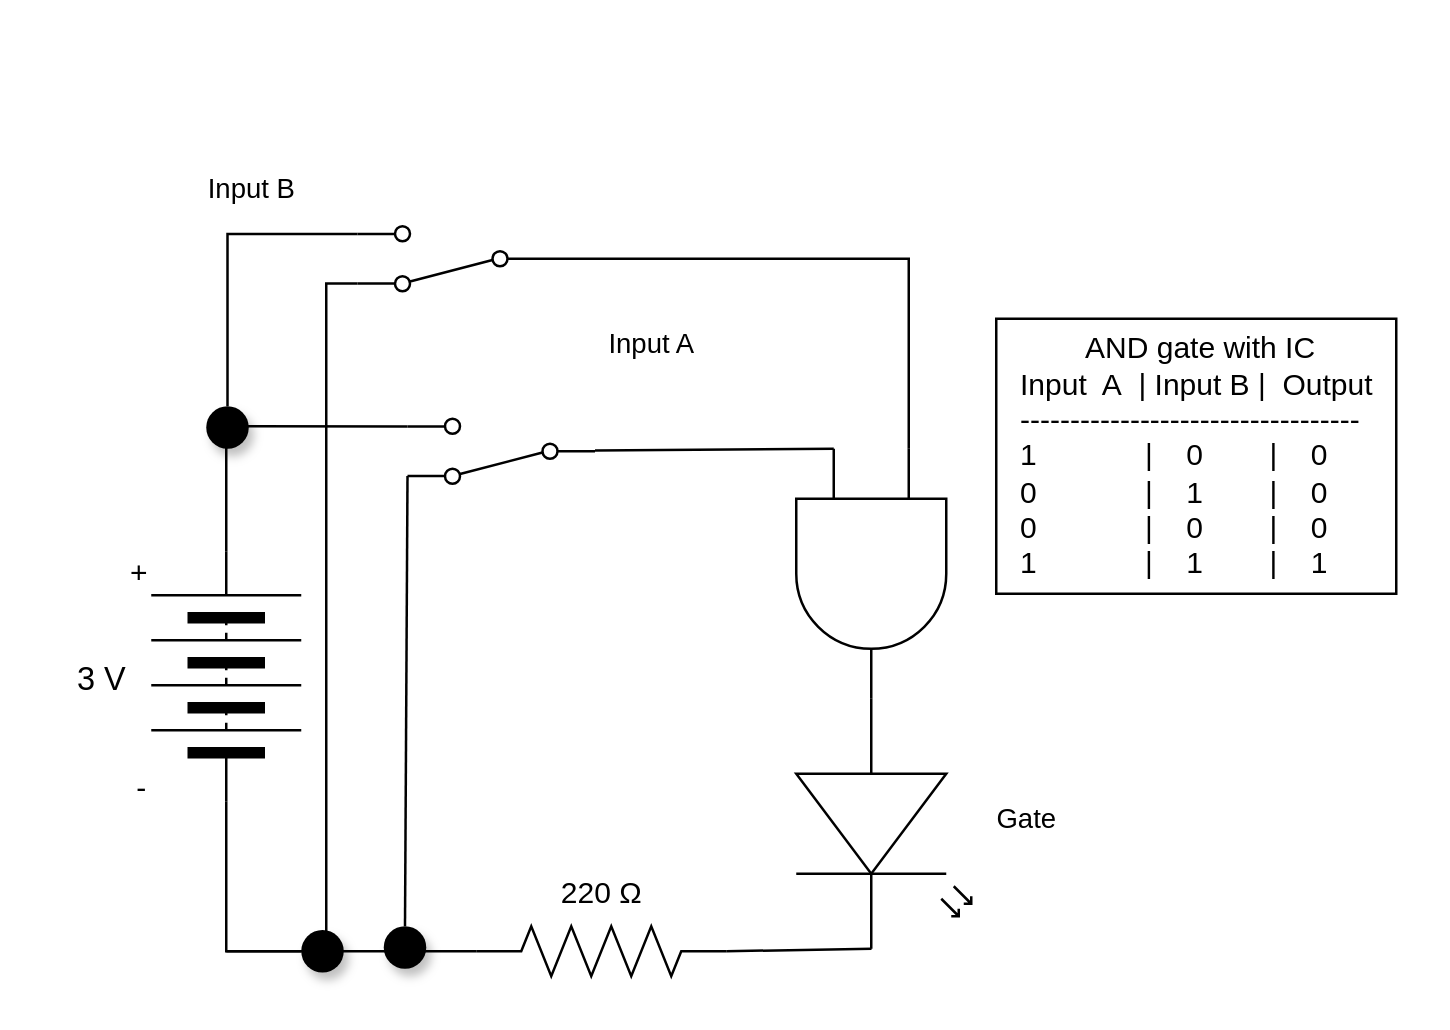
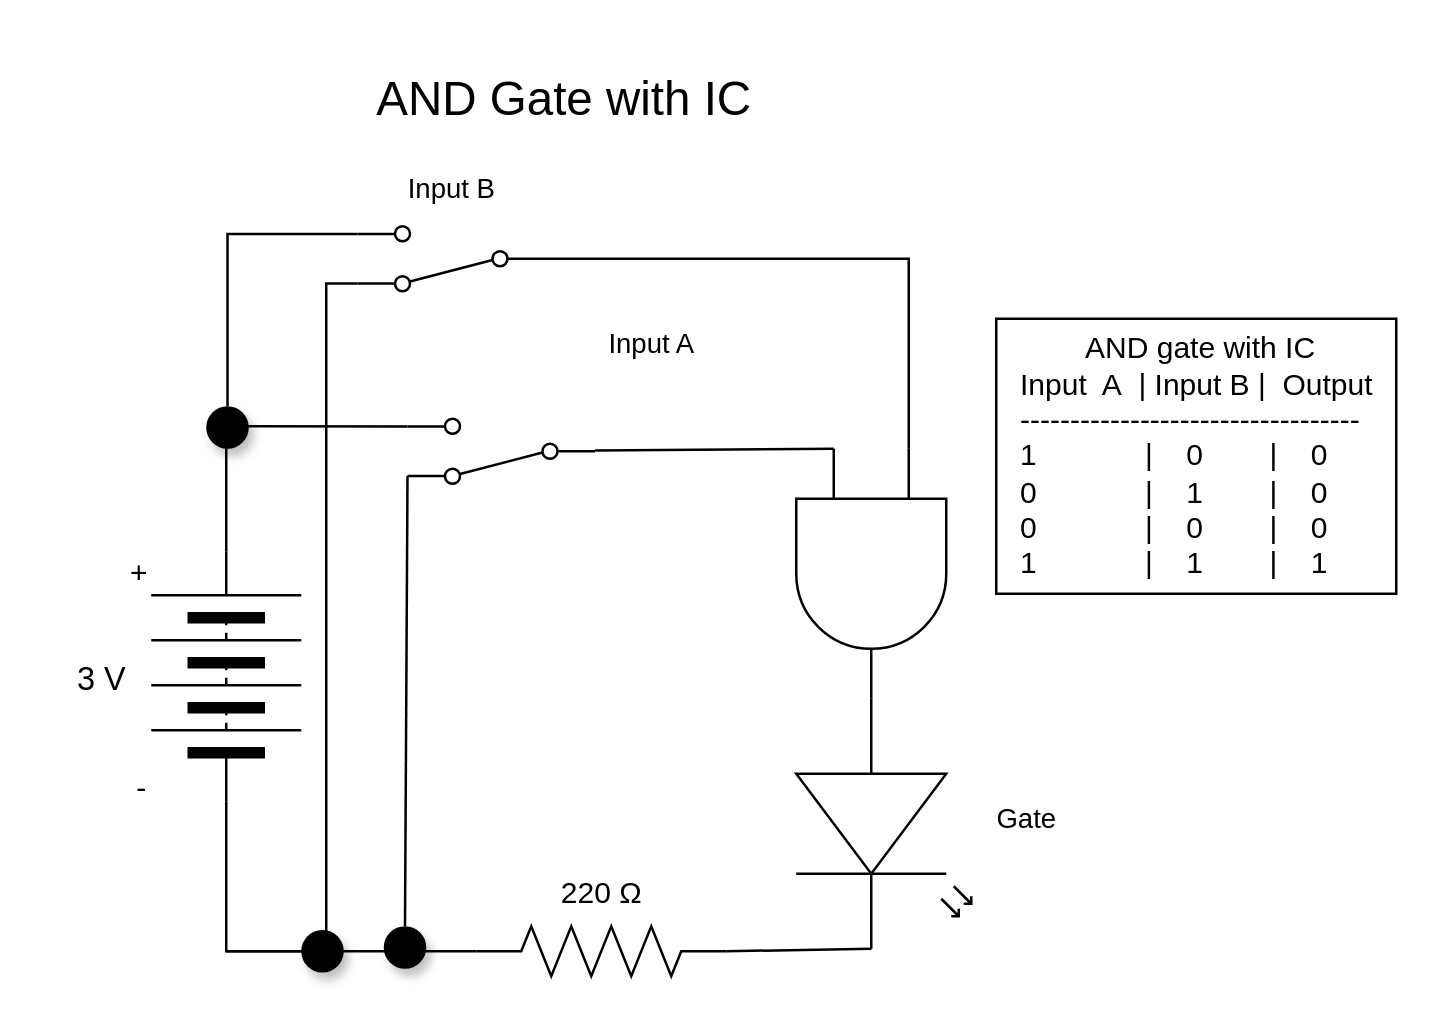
  <mxCell id="0" />
  <mxCell id="1" parent="0" />
  <mxCell id="2" style="html=1;exitX=1;exitY=0.5;exitDx=0;exitDy=0;endArrow=none;endFill=0;rounded=0;entryX=1;entryY=0.88;entryDx=0;entryDy=0;" edge="1" parent="1" source="4" target="12"><mxGeometry relative="1" as="geometry"><mxPoint x="130" y="190" as="targetPoint" /><Array as="points"><mxPoint x="90" y="170" /></Array></mxGeometry></mxCell>
  <mxCell id="3" style="edgeStyle=orthogonalEdgeStyle;rounded=0;html=1;entryX=0;entryY=0.5;entryDx=0;entryDy=0;entryPerimeter=0;endArrow=none;endFill=0;startArrow=none;" edge="1" parent="1" source="27" target="20"><mxGeometry relative="1" as="geometry"><Array as="points"><mxPoint x="90" y="380" /></Array></mxGeometry></mxCell>
  <mxCell id="4" value="" style="pointerEvents=1;verticalLabelPosition=bottom;shadow=0;dashed=0;align=center;html=1;verticalAlign=top;shape=mxgraph.electrical.miscellaneous.batteryStack;rotation=-90;" vertex="1" parent="1"><mxGeometry x="40" y="240" width="100" height="60" as="geometry" /></mxCell>
  <mxCell id="5" value="+" style="text;html=1;align=center;verticalAlign=middle;resizable=0;points=[];autosize=1;strokeColor=none;fillColor=none;" vertex="1" parent="1"><mxGeometry x="40" y="214" width="30" height="30" as="geometry" /></mxCell>
  <mxCell id="6" value="-" style="text;html=1;align=center;verticalAlign=middle;resizable=0;points=[];autosize=1;strokeColor=none;fillColor=none;" vertex="1" parent="1"><mxGeometry x="41" y="300" width="30" height="30" as="geometry" /></mxCell>
  <mxCell id="7" style="edgeStyle=none;rounded=0;html=1;exitX=1;exitY=0.57;exitDx=0;exitDy=0;exitPerimeter=0;endArrow=none;endFill=0;entryX=1;entryY=0.5;entryDx=0;entryDy=0;entryPerimeter=0;" edge="1" parent="1" source="8" target="20"><mxGeometry relative="1" as="geometry"><mxPoint x="290" y="377" as="targetPoint" /></mxGeometry></mxCell>
  <mxCell id="8" value="" style="verticalLabelPosition=bottom;shadow=0;dashed=0;align=center;html=1;verticalAlign=top;shape=mxgraph.electrical.opto_electronics.led_2;pointerEvents=1;fontFamily=Helvetica;fontSize=11;fontColor=default;rotation=90;" vertex="1" parent="1"><mxGeometry x="303" y="294" width="100" height="70" as="geometry" /></mxCell>
  <mxCell id="9" value="Gate" style="text;html=1;align=center;verticalAlign=middle;resizable=0;points=[];autosize=1;strokeColor=none;fillColor=none;fontSize=11;fontFamily=Helvetica;fontColor=default;" vertex="1" parent="1"><mxGeometry x="380" y="312" width="60" height="30" as="geometry" /></mxCell>
  <mxCell id="10" style="edgeStyle=none;rounded=0;html=1;exitX=1;exitY=0.12;exitDx=0;exitDy=0;endArrow=none;endFill=0;entryX=0.5;entryY=0;entryDx=0;entryDy=0;" edge="1" parent="1" source="12" target="25"><mxGeometry relative="1" as="geometry"><mxPoint x="170" y="370" as="targetPoint" /></mxGeometry></mxCell>
  <mxCell id="11" style="edgeStyle=none;rounded=0;html=1;endArrow=none;endFill=0;entryX=0;entryY=0.75;entryDx=0;entryDy=0;entryPerimeter=0;" edge="1" parent="1" source="12" target="28"><mxGeometry relative="1" as="geometry"><mxPoint x="320" y="180" as="targetPoint" /></mxGeometry></mxCell>
  <mxCell id="12" value="" style="shape=mxgraph.electrical.electro-mechanical.twoWaySwitch;aspect=fixed;elSwitchState=2;rotation=-180;" vertex="1" parent="1"><mxGeometry x="162.5" y="167" width="75" height="26" as="geometry" /></mxCell>
  <mxCell id="13" value="&lt;div style=&quot;text-align: left;&quot;&gt;&lt;span style=&quot;background-color: initial;&quot;&gt;&amp;nbsp; &amp;nbsp; &amp;nbsp; &amp;nbsp; AND gate with IC&lt;/span&gt;&lt;/div&gt;&lt;div style=&quot;text-align: left;&quot;&gt;&lt;span style=&quot;background-color: initial;&quot;&gt;Input&amp;nbsp; A&amp;nbsp; | Input B |&amp;nbsp; Output&lt;/span&gt;&lt;/div&gt;&lt;div style=&quot;text-align: left;&quot;&gt;&lt;span style=&quot;background-color: initial;&quot;&gt;----------------------------------&lt;/span&gt;&lt;/div&gt;&lt;div style=&quot;text-align: left;&quot;&gt;&lt;span style=&quot;background-color: initial;&quot;&gt;1&amp;nbsp; &amp;nbsp; &amp;nbsp; &amp;nbsp; &amp;nbsp; &amp;nbsp; &amp;nbsp;|&amp;nbsp; &amp;nbsp; 0&amp;nbsp; &amp;nbsp; &amp;nbsp; &amp;nbsp; |&amp;nbsp; &amp;nbsp; 0&lt;/span&gt;&lt;/div&gt;&lt;div style=&quot;text-align: left;&quot;&gt;&lt;span style=&quot;background-color: initial;&quot;&gt;0&amp;nbsp; &amp;nbsp; &amp;nbsp; &amp;nbsp; &amp;nbsp; &amp;nbsp; &amp;nbsp;|&amp;nbsp; &amp;nbsp; 1&amp;nbsp; &amp;nbsp; &amp;nbsp; &amp;nbsp; |&amp;nbsp; &amp;nbsp; 0&lt;/span&gt;&lt;/div&gt;&lt;div style=&quot;text-align: left;&quot;&gt;&lt;span style=&quot;background-color: initial;&quot;&gt;0&amp;nbsp; &amp;nbsp; &amp;nbsp; &amp;nbsp; &amp;nbsp; &amp;nbsp; &amp;nbsp;|&amp;nbsp; &amp;nbsp; 0&amp;nbsp; &amp;nbsp; &amp;nbsp; &amp;nbsp; |&amp;nbsp; &amp;nbsp; 0&lt;/span&gt;&lt;/div&gt;&lt;div style=&quot;text-align: left;&quot;&gt;&lt;span style=&quot;background-color: initial;&quot;&gt;1&amp;nbsp; &amp;nbsp; &amp;nbsp; &amp;nbsp; &amp;nbsp; &amp;nbsp; &amp;nbsp;|&amp;nbsp; &amp;nbsp; 1&amp;nbsp; &amp;nbsp; &amp;nbsp; &amp;nbsp; |&amp;nbsp; &amp;nbsp; 1&lt;/span&gt;&lt;/div&gt;" style="text;html=1;align=center;verticalAlign=middle;resizable=0;points=[];autosize=1;strokeColor=default;fillColor=none;" vertex="1" parent="1"><mxGeometry x="398" y="127" width="160" height="110" as="geometry" /></mxCell>
  <mxCell id="14" value="220 Ω" style="text;html=1;align=center;verticalAlign=middle;resizable=0;points=[];autosize=1;strokeColor=none;fillColor=none;" vertex="1" parent="1"><mxGeometry x="210" y="342" width="60" height="30" as="geometry" /></mxCell>
+ <mxCell id="15" value="AND Gate with IC" style="text;html=1;align=center;verticalAlign=middle;resizable=0;points=[];autosize=1;strokeColor=none;fillColor=none;fontSize=19;" vertex="1" parent="1"><mxGeometry x="140" y="20" width="170" height="40" as="geometry" /></mxCell>
  <mxCell id="16" value="Input A" style="text;html=1;align=center;verticalAlign=middle;resizable=0;points=[];autosize=1;strokeColor=none;fillColor=none;fontSize=11;fontFamily=Helvetica;fontColor=default;" vertex="1" parent="1"><mxGeometry x="229.5" y="122" width="60" height="30" as="geometry" /></mxCell>
  <mxCell id="17" value="3 V" style="text;html=1;align=center;verticalAlign=middle;resizable=0;points=[];autosize=1;strokeColor=none;fillColor=none;fontSize=13;" vertex="1" parent="1"><mxGeometry x="20" y="256" width="40" height="30" as="geometry" /></mxCell>
  <mxCell id="18" style="edgeStyle=orthogonalEdgeStyle;html=1;entryX=1;entryY=0.88;entryDx=0;entryDy=0;rounded=0;endArrow=none;endFill=0;" edge="1" parent="1" source="19" target="23"><mxGeometry relative="1" as="geometry"><Array as="points"><mxPoint x="91" y="93" /></Array></mxGeometry></mxCell>
  <mxCell id="19" value="" style="ellipse;whiteSpace=wrap;html=1;aspect=fixed;fontFamily=Helvetica;fontSize=11;fillColor=#000000;fontColor=#ffffff;strokeColor=none;fillStyle=solid;shadow=1;" vertex="1" parent="1"><mxGeometry x="82" y="162" width="17" height="17" as="geometry" /></mxCell>
  <mxCell id="20" value="" style="pointerEvents=1;verticalLabelPosition=bottom;shadow=0;dashed=0;align=center;html=1;verticalAlign=top;shape=mxgraph.electrical.resistors.resistor_2;" vertex="1" parent="1"><mxGeometry x="190" y="370" width="100" height="20" as="geometry" /></mxCell>
  <mxCell id="21" style="edgeStyle=orthogonalEdgeStyle;rounded=0;html=1;exitX=1;exitY=0.12;exitDx=0;exitDy=0;endArrow=none;endFill=0;" edge="1" parent="1" source="23"><mxGeometry relative="1" as="geometry"><mxPoint x="130" y="380" as="targetPoint" /><Array as="points"><mxPoint x="130" y="113" /></Array></mxGeometry></mxCell>
  <mxCell id="22" style="edgeStyle=orthogonalEdgeStyle;rounded=0;html=1;entryX=0;entryY=0.25;entryDx=0;entryDy=0;entryPerimeter=0;endArrow=none;endFill=0;" edge="1" parent="1" source="23" target="28"><mxGeometry relative="1" as="geometry" /></mxCell>
  <mxCell id="23" value="" style="shape=mxgraph.electrical.electro-mechanical.twoWaySwitch;aspect=fixed;elSwitchState=2;rotation=-180;" vertex="1" parent="1"><mxGeometry x="142.5" y="90" width="75" height="26" as="geometry" /></mxCell>
- <mxCell id="24" value="Input B" style="text;html=1;align=center;verticalAlign=middle;resizable=0;points=[];autosize=1;strokeColor=none;fillColor=none;fontSize=11;fontFamily=Helvetica;fontColor=default;" vertex="1" parent="1"><mxGeometry x="70" y="60" width="60" height="30" as="geometry" /></mxCell>
+ <mxCell id="24" value="Input B" style="text;html=1;align=center;verticalAlign=middle;resizable=0;points=[];autosize=1;strokeColor=none;fillColor=none;fontSize=11;fontFamily=Helvetica;fontColor=default;" vertex="1" parent="1"><mxGeometry x="150" y="60" width="60" height="30" as="geometry" /></mxCell>
  <mxCell id="25" value="" style="ellipse;whiteSpace=wrap;html=1;aspect=fixed;fontFamily=Helvetica;fontSize=11;fillColor=#000000;fontColor=#ffffff;strokeColor=none;fillStyle=solid;shadow=1;" vertex="1" parent="1"><mxGeometry x="153" y="370" width="17" height="17" as="geometry" /></mxCell>
  <mxCell id="26" value="" style="edgeStyle=orthogonalEdgeStyle;rounded=0;html=1;entryX=0;entryY=0.5;entryDx=0;entryDy=0;entryPerimeter=0;endArrow=none;endFill=0;" edge="1" parent="1" source="4" target="27"><mxGeometry relative="1" as="geometry"><mxPoint x="90.016" y="320" as="sourcePoint" /><mxPoint x="190" y="380" as="targetPoint" /><Array as="points" /></mxGeometry></mxCell>
  <mxCell id="27" value="" style="ellipse;whiteSpace=wrap;html=1;aspect=fixed;fontFamily=Helvetica;fontSize=11;fillColor=#000000;fontColor=#ffffff;strokeColor=none;fillStyle=solid;shadow=1;" vertex="1" parent="1"><mxGeometry x="120" y="371.5" width="17" height="17" as="geometry" /></mxCell>
  <mxCell id="28" value="" style="verticalLabelPosition=bottom;shadow=0;dashed=0;align=center;html=1;verticalAlign=top;shape=mxgraph.electrical.logic_gates.logic_gate;operation=and;rotation=90;" vertex="1" parent="1"><mxGeometry x="298" y="199" width="100" height="60" as="geometry" /></mxCell>
